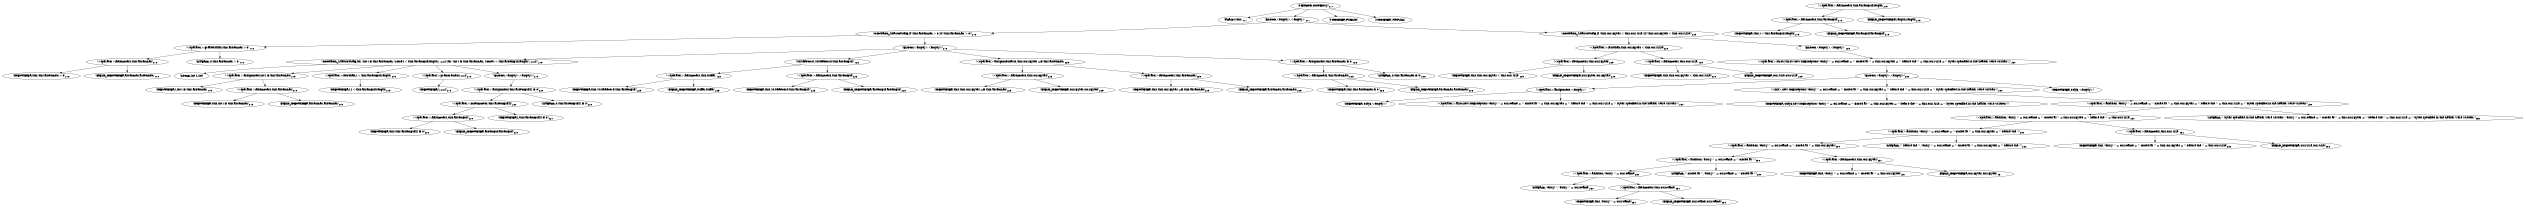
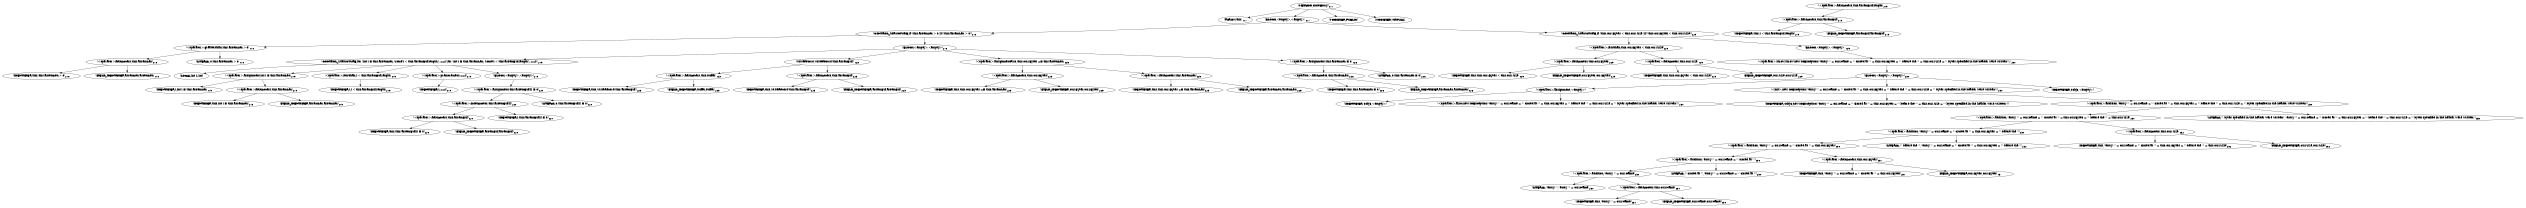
  digraph {
    fontname="DejaVu Serif"
    node [fontname="DejaVu Serif"]
    edge [fontname="DejaVu Serif"]
    n1 [label=<(METHOD,closeEntry)<SUB>217</SUB>>]
    n2 [label=<(PARAM,this)<SUB>217</SUB>>]
    n3 [label=<(BLOCK,&lt;empty&gt;,&lt;empty&gt;)<SUB>217</SUB>>]
    n4 [label=<(MODIFIER,PUBLIC)>]
    n5 [label=<(MODIFIER,VIRTUAL)>]
    n6 [label=<(CONTROL_STRUCTURE,if (this.assemLen &gt; 0),if (this.assemLen &gt; 0))<SUB>218</SUB>>]
    n7 [label=<(CONTROL_STRUCTURE,if (this.currBytes &lt; this.currSize),if (this.currBytes &lt; this.currSize))<SUB>229</SUB>>]
    n8 [label=<(&lt;operator&gt;.greaterThan,this.assemLen &gt; 0)<SUB>218</SUB>>]
    n9 [label=<(BLOCK,&lt;empty&gt;,&lt;empty&gt;)<SUB>218</SUB>>]
    n10 [label=<(&lt;operator&gt;.lessThan,this.currBytes &lt; this.currSize)<SUB>229</SUB>>]
    n11 [label=<(BLOCK,&lt;empty&gt;,&lt;empty&gt;)<SUB>229</SUB>>]
    n12 [label=<(&lt;operator&gt;.fieldAccess,this.assemLen)<SUB>218</SUB>>]
    n13 [label=<(LITERAL,0,this.assemLen &gt; 0)<SUB>218</SUB>>]
    n14 [label=<(CONTROL_STRUCTURE,for (int i = this.assemLen; Some(i &lt; this.assemBuf.length); ++i),for (int i = this.assemLen; Some(i &lt; this.assemBuf.length); ++i))<SUB>219</SUB>>]
    n15 [label=<(writeRecord,writeRecord(this.assemBuf))<SUB>223</SUB>>]
    n16 [label=<(&lt;operator&gt;.assignmentPlus,this.currBytes += this.assemLen)<SUB>225</SUB>>]
    n17 [label=<(&lt;operator&gt;.assignment,this.assemLen = 0)<SUB>226</SUB>>]
    n18 [label=<(IDENTIFIER,this,this.assemLen &gt; 0)<SUB>218</SUB>>]
    n19 [label=<(FIELD_IDENTIFIER,assemLen,assemLen)<SUB>218</SUB>>]
    n20 [label=<(LOCAL,int i: int)>]
    n21 [label=<(&lt;operator&gt;.assignment,int i = this.assemLen)<SUB>219</SUB>>]
    n22 [label=<(&lt;operator&gt;.lessThan,i &lt; this.assemBuf.length)<SUB>219</SUB>>]
    n23 [label=<(&lt;operator&gt;.preIncrement,++i)<SUB>219</SUB>>]
    n24 [label=<(BLOCK,&lt;empty&gt;,&lt;empty&gt;)<SUB>219</SUB>>]
    n25 [label=<(&lt;operator&gt;.fieldAccess,this.buffer)<SUB>223</SUB>>]
    n26 [label=<(&lt;operator&gt;.fieldAccess,this.assemBuf)<SUB>223</SUB>>]
    n27 [label=<(&lt;operator&gt;.fieldAccess,this.currBytes)<SUB>225</SUB>>]
    n28 [label=<(&lt;operator&gt;.fieldAccess,this.assemLen)<SUB>225</SUB>>]
    n29 [label=<(&lt;operator&gt;.fieldAccess,this.assemLen)<SUB>226</SUB>>]
    n30 [label=<(LITERAL,0,this.assemLen = 0)<SUB>226</SUB>>]
    n31 [label=<(IDENTIFIER,i,int i = this.assemLen)<SUB>219</SUB>>]
    n32 [label=<(&lt;operator&gt;.fieldAccess,this.assemLen)<SUB>219</SUB>>]
    n33 [label=<(IDENTIFIER,i,i &lt; this.assemBuf.length)<SUB>219</SUB>>]
    n34 [label=<(IDENTIFIER,i,++i)<SUB>219</SUB>>]
    n35 [label=<(&lt;operator&gt;.assignment,this.assemBuf[i] = 0)<SUB>220</SUB>>]
    n36 [label=<(IDENTIFIER,this,int i = this.assemLen)<SUB>219</SUB>>]
    n37 [label=<(FIELD_IDENTIFIER,assemLen,assemLen)<SUB>219</SUB>>]
    n38 [label=<(&lt;operator&gt;.fieldAccess,this.assemBuf.length)<SUB>219</SUB>>]
    n39 [label=<(&lt;operator&gt;.fieldAccess,this.assemBuf)<SUB>219</SUB>>]
-   n40 [label=<(FIELD_IDENTIFIER,length,length)<SUB>219</SUB>>]
    n41 [label=<(IDENTIFIER,this,i &lt; this.assemBuf.length)<SUB>219</SUB>>]
    n42 [label=<(FIELD_IDENTIFIER,assemBuf,assemBuf)<SUB>219</SUB>>]
    n43 [label=<(&lt;operator&gt;.indexAccess,this.assemBuf[i])<SUB>220</SUB>>]
    n44 [label=<(LITERAL,0,this.assemBuf[i] = 0)<SUB>220</SUB>>]
    n45 [label=<(&lt;operator&gt;.fieldAccess,this.assemBuf)<SUB>220</SUB>>]
    n46 [label=<(IDENTIFIER,i,this.assemBuf[i] = 0)<SUB>220</SUB>>]
    n47 [label=<(IDENTIFIER,this,this.assemBuf[i] = 0)<SUB>220</SUB>>]
    n48 [label=<(FIELD_IDENTIFIER,assemBuf,assemBuf)<SUB>220</SUB>>]
    n49 [label=<(IDENTIFIER,this,writeRecord(this.assemBuf))<SUB>223</SUB>>]
    n50 [label=<(FIELD_IDENTIFIER,buffer,buffer)<SUB>223</SUB>>]
    n51 [label=<(IDENTIFIER,this,writeRecord(this.assemBuf))<SUB>223</SUB>>]
    n52 [label=<(FIELD_IDENTIFIER,assemBuf,assemBuf)<SUB>223</SUB>>]
    n53 [label=<(IDENTIFIER,this,this.currBytes += this.assemLen)<SUB>225</SUB>>]
    n54 [label=<(FIELD_IDENTIFIER,currBytes,currBytes)<SUB>225</SUB>>]
    n55 [label=<(IDENTIFIER,this,this.currBytes += this.assemLen)<SUB>225</SUB>>]
    n56 [label=<(FIELD_IDENTIFIER,assemLen,assemLen)<SUB>225</SUB>>]
    n57 [label=<(IDENTIFIER,this,this.assemLen = 0)<SUB>226</SUB>>]
    n58 [label=<(FIELD_IDENTIFIER,assemLen,assemLen)<SUB>226</SUB>>]
    n59 [label=<(&lt;operator&gt;.fieldAccess,this.currBytes)<SUB>229</SUB>>]
    n60 [label=<(&lt;operator&gt;.fieldAccess,this.currSize)<SUB>229</SUB>>]
    n61 [label=<(&lt;operator&gt;.throw,throw new IOException(&quot;entry '&quot; + currName + &quot;' closed at '&quot; + this.currBytes + &quot;' before the '&quot; + this.currSize + &quot;' bytes specified in the header were written&quot;);)<SUB>230</SUB>>]
    n62 [label=<(IDENTIFIER,this,this.currBytes &lt; this.currSize)<SUB>229</SUB>>]
    n63 [label=<(FIELD_IDENTIFIER,currBytes,currBytes)<SUB>229</SUB>>]
    n64 [label=<(IDENTIFIER,this,this.currBytes &lt; this.currSize)<SUB>229</SUB>>]
    n65 [label=<(FIELD_IDENTIFIER,currSize,currSize)<SUB>229</SUB>>]
    n66 [label=<(BLOCK,&lt;empty&gt;,&lt;empty&gt;)<SUB>230</SUB>>]
    n67 [label=<(&lt;operator&gt;.assignment,&lt;empty&gt;)>]
    n68 [label=<(&lt;init&gt;,new IOException(&quot;entry '&quot; + currName + &quot;' closed at '&quot; + this.currBytes + &quot;' before the '&quot; + this.currSize + &quot;' bytes specified in the header were written&quot;))<SUB>230</SUB>>]
    n69 [label=<(IDENTIFIER,$obj3,&lt;empty&gt;)>]
    n70 [label=<(IDENTIFIER,$obj3,&lt;empty&gt;)>]
    n71 [label=<(&lt;operator&gt;.alloc,new IOException(&quot;entry '&quot; + currName + &quot;' closed at '&quot; + this.currBytes + &quot;' before the '&quot; + this.currSize + &quot;' bytes specified in the header were written&quot;))<SUB>230</SUB>>]
    n72 [label=<(IDENTIFIER,$obj3,new IOException(&quot;entry '&quot; + currName + &quot;' closed at '&quot; + this.currBytes + &quot;' before the '&quot; + this.currSize + &quot;' bytes specified in the header were written&quot;))>]
    n73 [label=<(&lt;operator&gt;.addition,&quot;entry '&quot; + currName + &quot;' closed at '&quot; + this.currBytes + &quot;' before the '&quot; + this.currSize + &quot;' bytes specified in the header were written&quot;)<SUB>230</SUB>>]
    n74 [label=<(&lt;operator&gt;.addition,&quot;entry '&quot; + currName + &quot;' closed at '&quot; + this.currBytes + &quot;' before the '&quot; + this.currSize)<SUB>230</SUB>>]
    n75 [label=<(LITERAL,&quot;' bytes specified in the header were written&quot;,&quot;entry '&quot; + currName + &quot;' closed at '&quot; + this.currBytes + &quot;' before the '&quot; + this.currSize + &quot;' bytes specified in the header were written&quot;)<SUB>233</SUB>>]
    n76 [label=<(&lt;operator&gt;.addition,&quot;entry '&quot; + currName + &quot;' closed at '&quot; + this.currBytes + &quot;' before the '&quot;)<SUB>230</SUB>>]
    n77 [label=<(&lt;operator&gt;.fieldAccess,this.currSize)<SUB>232</SUB>>]
    n78 [label=<(&lt;operator&gt;.addition,&quot;entry '&quot; + currName + &quot;' closed at '&quot; + this.currBytes)<SUB>230</SUB>>]
    n79 [label=<(LITERAL,&quot;' before the '&quot;,&quot;entry '&quot; + currName + &quot;' closed at '&quot; + this.currBytes + &quot;' before the '&quot;)<SUB>232</SUB>>]
    n80 [label=<(IDENTIFIER,this,&quot;entry '&quot; + currName + &quot;' closed at '&quot; + this.currBytes + &quot;' before the '&quot; + this.currSize)<SUB>232</SUB>>]
    n81 [label=<(FIELD_IDENTIFIER,currSize,currSize)<SUB>232</SUB>>]
    n82 [label=<(&lt;operator&gt;.addition,&quot;entry '&quot; + currName + &quot;' closed at '&quot;)<SUB>230</SUB>>]
    n83 [label=<(&lt;operator&gt;.fieldAccess,this.currBytes)<SUB>231</SUB>>]
    n84 [label=<(&lt;operator&gt;.addition,&quot;entry '&quot; + currName)<SUB>230</SUB>>]
    n85 [label=<(LITERAL,&quot;' closed at '&quot;,&quot;entry '&quot; + currName + &quot;' closed at '&quot;)<SUB>230</SUB>>]
    n86 [label=<(IDENTIFIER,this,&quot;entry '&quot; + currName + &quot;' closed at '&quot; + this.currBytes)<SUB>231</SUB>>]
    n87 [label=<(FIELD_IDENTIFIER,currBytes,currBytes)<SUB>231</SUB>>]
    n88 [label=<(LITERAL,&quot;entry '&quot;,&quot;entry '&quot; + currName)<SUB>230</SUB>>]
    n89 [label=<(&lt;operator&gt;.fieldAccess,this.currName)<SUB>230</SUB>>]
    n90 [label=<(IDENTIFIER,this,&quot;entry '&quot; + currName)<SUB>230</SUB>>]
    n91 [label=<(FIELD_IDENTIFIER,currName,currName)<SUB>230</SUB>>]
    n1 -> n2
    n1 -> n3
    n1 -> n4
    n1 -> n5
    n3 -> n6
    n3 -> n7
    n6 -> n8
    n6 -> n9
    n7 -> n10
    n7 -> n11
    n8 -> n12
    n8 -> n13
    n9 -> n14
    n9 -> n15
    n9 -> n16
    n9 -> n17
    n10 -> n59
    n10 -> n60
    n11 -> n61
    n12 -> n18
    n12 -> n19
    n14 -> n20
    n14 -> n21
    n14 -> n22
    n14 -> n23
    n14 -> n24
    n15 -> n25
    n15 -> n26
    n16 -> n27
    n16 -> n28
    n17 -> n29
    n17 -> n30
    n21 -> n31
    n21 -> n32
    n22 -> n33
    n23 -> n34
    n24 -> n35
    n25 -> n49
    n25 -> n50
    n26 -> n51
    n26 -> n52
    n27 -> n53
    n27 -> n54
    n28 -> n55
    n28 -> n56
    n29 -> n57
    n29 -> n58
    n32 -> n36
    n32 -> n37
    n35 -> n43
    n35 -> n44
    n38 -> n39
-   n38 -> n40
    n39 -> n41
    n39 -> n42
    n43 -> n45
    n43 -> n46
    n45 -> n47
    n45 -> n48
    n59 -> n62
    n59 -> n63
    n60 -> n64
    n60 -> n65
    n61 -> n66
    n66 -> n67
    n66 -> n68
    n66 -> n69
    n67 -> n70
    n67 -> n71
    n68 -> n72
    n68 -> n73
    n73 -> n74
    n73 -> n75
    n74 -> n76
    n74 -> n77
    n76 -> n78
    n76 -> n79
    n77 -> n80
    n77 -> n81
    n78 -> n82
    n78 -> n83
    n82 -> n84
    n82 -> n85
    n83 -> n86
    n83 -> n87
    n84 -> n88
    n84 -> n89
    n89 -> n90
    n89 -> n91
  }
